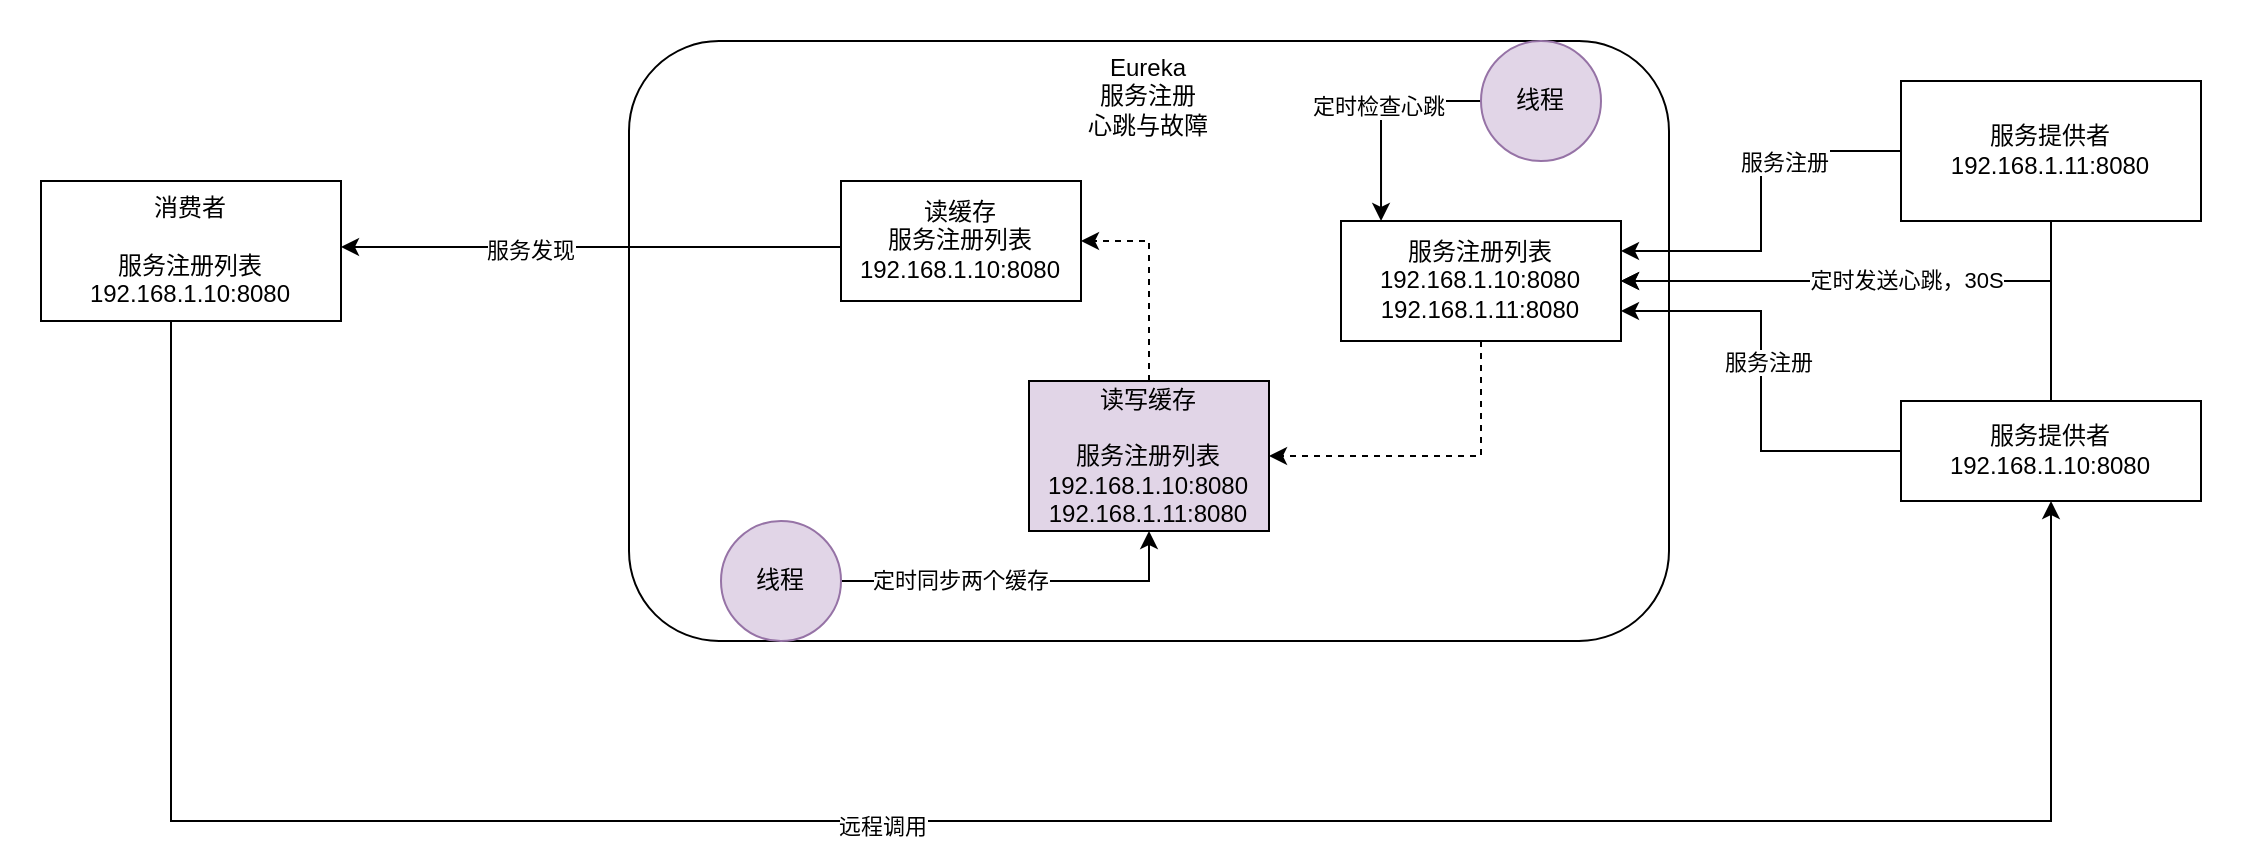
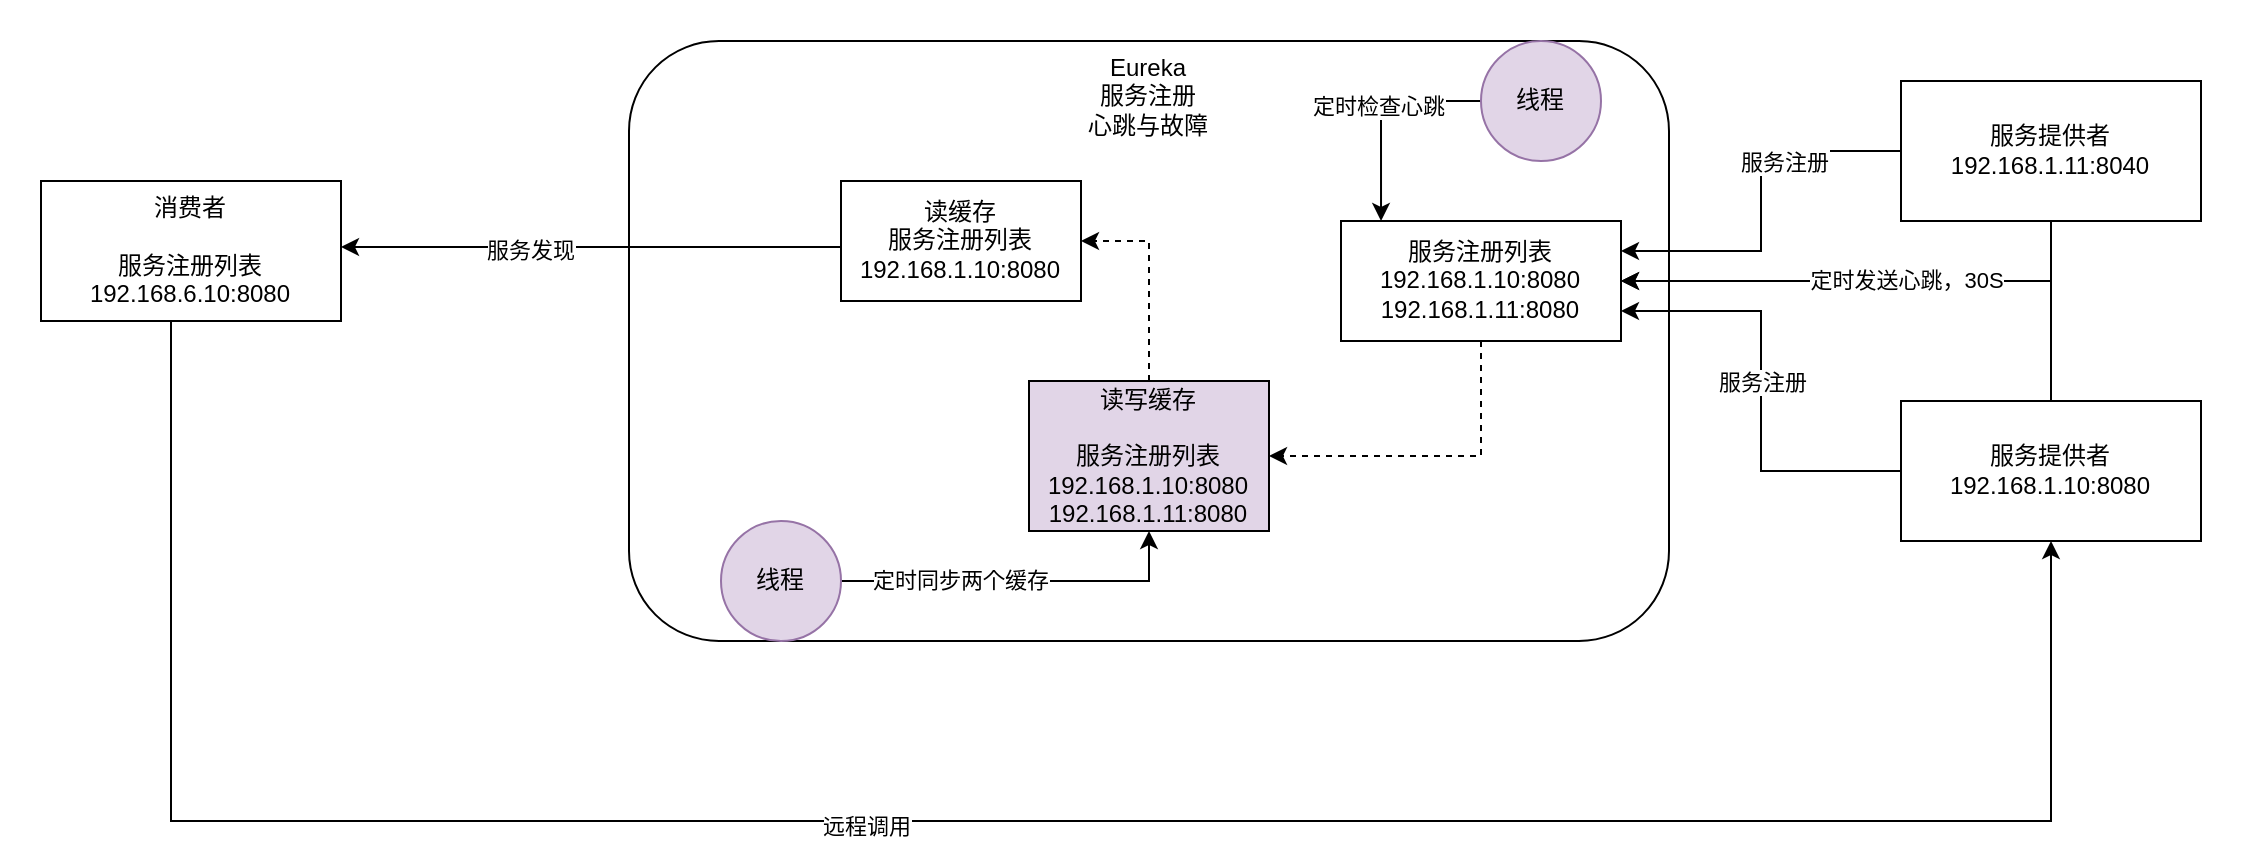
  <mxCell id="0" />
  <mxCell id="1" parent="0" />
  <mxCell id="2" value="Eureka&lt;br&gt;服务注册&lt;br&gt;心跳与故障" style="rounded=1;whiteSpace=wrap;html=1;verticalAlign=top;" parent="1" vertex="1"><mxGeometry x="314" y="20" width="520" height="300" as="geometry" /></mxCell>
  <mxCell id="3" style="edgeStyle=orthogonalEdgeStyle;rounded=0;orthogonalLoop=1;jettySize=auto;html=1;entryX=0.5;entryY=1;entryDx=0;entryDy=0;" parent="1" source="5" target="16" edge="1"><mxGeometry relative="1" as="geometry"><Array as="points"><mxPoint x="85" y="410" /><mxPoint x="1025" y="410" /></Array></mxGeometry></mxCell>
  <mxCell id="4" value="远程调用" style="edgeLabel;html=1;align=center;verticalAlign=middle;resizable=0;points=[];" parent="3" vertex="1" connectable="0"><mxGeometry x="-0.103" y="-2" relative="1" as="geometry"><mxPoint as="offset" /></mxGeometry></mxCell>
- <mxCell id="5" value="消费者&lt;br&gt;&lt;br&gt;服务注册列表&lt;br&gt;192.168.1.10:8080" style="rounded=0;whiteSpace=wrap;html=1;" parent="1" vertex="1"><mxGeometry x="20" y="90" width="150" height="70" as="geometry" /></mxCell>
+ <mxCell id="5" value="消费者&lt;br&gt;&lt;br&gt;服务注册列表&lt;br&gt;192.168.6.10:8080" style="rounded=0;whiteSpace=wrap;html=1;" parent="1" vertex="1"><mxGeometry x="20" y="90" width="150" height="70" as="geometry" /></mxCell>
  <mxCell id="6" style="edgeStyle=orthogonalEdgeStyle;rounded=0;orthogonalLoop=1;jettySize=auto;html=1;exitX=0.5;exitY=1;exitDx=0;exitDy=0;entryX=1;entryY=0.5;entryDx=0;entryDy=0;dashed=1;" edge="1" parent="1" source="7" target="18"><mxGeometry relative="1" as="geometry" /></mxCell>
  <mxCell id="7" value="服务注册列表&lt;br&gt;192.168.1.10:8080&lt;br&gt;192.168.1.11:8080" style="rounded=0;whiteSpace=wrap;html=1;" parent="1" vertex="1"><mxGeometry x="670" y="110" width="140" height="60" as="geometry" /></mxCell>
  <mxCell id="8" style="edgeStyle=orthogonalEdgeStyle;rounded=0;orthogonalLoop=1;jettySize=auto;html=1;entryX=1;entryY=0.25;entryDx=0;entryDy=0;" parent="1" source="11" target="7" edge="1"><mxGeometry relative="1" as="geometry" /></mxCell>
  <mxCell id="9" value="服务注册" style="edgeLabel;html=1;align=center;verticalAlign=middle;resizable=0;points=[];" parent="8" vertex="1" connectable="0"><mxGeometry x="-0.379" y="5" relative="1" as="geometry"><mxPoint as="offset" /></mxGeometry></mxCell>
  <mxCell id="10" style="edgeStyle=orthogonalEdgeStyle;rounded=0;orthogonalLoop=1;jettySize=auto;html=1;entryX=1;entryY=0.5;entryDx=0;entryDy=0;" parent="1" source="11" target="7" edge="1"><mxGeometry relative="1" as="geometry"><Array as="points"><mxPoint x="1025" y="140" /></Array></mxGeometry></mxCell>
- <mxCell id="11" value="服务提供者&lt;br&gt;192.168.1.11:8080" style="rounded=0;whiteSpace=wrap;html=1;" parent="1" vertex="1"><mxGeometry x="950" y="40" width="150" height="70" as="geometry" /></mxCell>
+ <mxCell id="11" value="服务提供者&lt;br&gt;192.168.1.11:8040" style="rounded=0;whiteSpace=wrap;html=1;" parent="1" vertex="1"><mxGeometry x="950" y="40" width="150" height="70" as="geometry" /></mxCell>
  <mxCell id="12" style="edgeStyle=orthogonalEdgeStyle;rounded=0;orthogonalLoop=1;jettySize=auto;html=1;exitX=0;exitY=0.5;exitDx=0;exitDy=0;entryX=1;entryY=0.75;entryDx=0;entryDy=0;" parent="1" source="16" target="7" edge="1"><mxGeometry relative="1" as="geometry"><mxPoint x="850" y="160" as="targetPoint" /></mxGeometry></mxCell>
  <mxCell id="13" value="服务注册" style="edgeLabel;html=1;align=center;verticalAlign=middle;resizable=0;points=[];" parent="12" vertex="1" connectable="0"><mxGeometry x="-0.383" y="-23" relative="1" as="geometry"><mxPoint x="-2" y="-22" as="offset" /></mxGeometry></mxCell>
  <mxCell id="14" style="edgeStyle=orthogonalEdgeStyle;rounded=0;orthogonalLoop=1;jettySize=auto;html=1;entryX=1;entryY=0.5;entryDx=0;entryDy=0;" parent="1" source="16" target="7" edge="1"><mxGeometry relative="1" as="geometry"><Array as="points"><mxPoint x="1025" y="140" /></Array></mxGeometry></mxCell>
  <mxCell id="15" value="定时发送心跳，30S" style="edgeLabel;html=1;align=center;verticalAlign=middle;resizable=0;points=[];" parent="14" vertex="1" connectable="0"><mxGeometry x="-0.033" y="-1" relative="1" as="geometry"><mxPoint as="offset" /></mxGeometry></mxCell>
- <mxCell id="16" value="服务提供者&lt;br&gt;192.168.1.10:8080" style="rounded=0;whiteSpace=wrap;html=1;" parent="1" vertex="1"><mxGeometry x="950" y="200" width="150" height="50" as="geometry" /></mxCell>
+ <mxCell id="16" value="服务提供者&lt;br&gt;192.168.1.10:8080" style="rounded=0;whiteSpace=wrap;html=1;" parent="1" vertex="1"><mxGeometry x="950" y="200" width="150" height="70" as="geometry" /></mxCell>
  <mxCell id="17" style="edgeStyle=orthogonalEdgeStyle;rounded=0;orthogonalLoop=1;jettySize=auto;html=1;entryX=1;entryY=0.5;entryDx=0;entryDy=0;dashed=1;" parent="1" source="18" target="21" edge="1"><mxGeometry relative="1" as="geometry" /></mxCell>
  <mxCell id="18" value="读写缓存&lt;br&gt;&lt;br&gt;服务注册列表&lt;br&gt;192.168.1.10:8080&lt;br&gt;192.168.1.11:8080" style="rounded=0;whiteSpace=wrap;html=1;fillColor=#e1d5e7;" parent="1" vertex="1"><mxGeometry x="514" y="190" width="120" height="75" as="geometry" /></mxCell>
  <mxCell id="19" style="edgeStyle=orthogonalEdgeStyle;rounded=0;orthogonalLoop=1;jettySize=auto;html=1;exitX=0;exitY=0.5;exitDx=0;exitDy=0;" parent="1" source="21" edge="1"><mxGeometry relative="1" as="geometry"><mxPoint x="170" y="123" as="targetPoint" /><Array as="points"><mxPoint x="420" y="123" /><mxPoint x="170" y="123" /></Array></mxGeometry></mxCell>
  <mxCell id="20" value="服务发现" style="edgeLabel;html=1;align=center;verticalAlign=middle;resizable=0;points=[];" parent="19" vertex="1" connectable="0"><mxGeometry x="0.264" y="1" relative="1" as="geometry"><mxPoint x="1" as="offset" /></mxGeometry></mxCell>
  <mxCell id="21" value="读缓存&lt;br&gt;服务注册列表&lt;br&gt;192.168.1.10:8080" style="rounded=0;whiteSpace=wrap;html=1;" parent="1" vertex="1"><mxGeometry x="420" y="90" width="120" height="60" as="geometry" /></mxCell>
  <mxCell id="22" style="edgeStyle=orthogonalEdgeStyle;rounded=0;orthogonalLoop=1;jettySize=auto;html=1;exitX=1;exitY=0.5;exitDx=0;exitDy=0;entryX=0.5;entryY=1;entryDx=0;entryDy=0;" parent="1" source="24" target="18" edge="1"><mxGeometry relative="1" as="geometry" /></mxCell>
  <mxCell id="23" value="定时同步两个缓存" style="edgeLabel;html=1;align=center;verticalAlign=middle;resizable=0;points=[];" parent="22" vertex="1" connectable="0"><mxGeometry x="-0.341" y="1" relative="1" as="geometry"><mxPoint as="offset" /></mxGeometry></mxCell>
  <mxCell id="24" value="线程" style="ellipse;whiteSpace=wrap;html=1;aspect=fixed;fillColor=#e1d5e7;strokeColor=#9673a6;" parent="1" vertex="1"><mxGeometry x="360" y="260" width="60" height="60" as="geometry" /></mxCell>
  <mxCell id="25" style="edgeStyle=orthogonalEdgeStyle;rounded=0;orthogonalLoop=1;jettySize=auto;html=1;entryX=0.143;entryY=0;entryDx=0;entryDy=0;entryPerimeter=0;" parent="1" source="27" target="7" edge="1"><mxGeometry relative="1" as="geometry"><Array as="points"><mxPoint x="690" y="50" /></Array></mxGeometry></mxCell>
  <mxCell id="26" value="定时检查心跳" style="edgeLabel;html=1;align=center;verticalAlign=middle;resizable=0;points=[];" parent="25" vertex="1" connectable="0"><mxGeometry x="-0.091" y="3" relative="1" as="geometry"><mxPoint x="-4" y="3" as="offset" /></mxGeometry></mxCell>
  <mxCell id="27" value="线程" style="ellipse;whiteSpace=wrap;html=1;aspect=fixed;fillColor=#e1d5e7;strokeColor=#9673a6;" parent="1" vertex="1"><mxGeometry x="740" y="20" width="60" height="60" as="geometry" /></mxCell>
